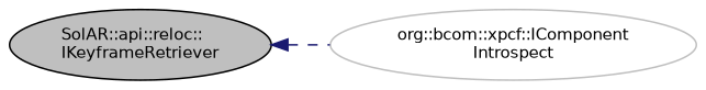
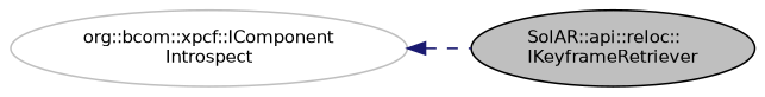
  digraph {
    rankdir=LR
    node [fontname=Helvetica fontsize=10 shape=ellipse style=filled]
    n1 [color=black fillcolor=grey75 fontcolor=black height=0.2 label="SolAR::api::reloc::\lIKeyframeRetriever" width=0.4]
    n2 [color=grey75 fillcolor=white height=0.2 label="org::bcom::xpcf::IComponent\lIntrospect" width=0.4]
-   n1 -> n2 [color=midnightblue dir=back fontname=Helvetica fontsize=10 labelfontname=Helvetica labelfontsize=10 style=dashed]
+   n2 -> n1 [color=midnightblue dir=back fontname=Helvetica fontsize=10 labelfontname=Helvetica labelfontsize=10 style=dashed]
  }
